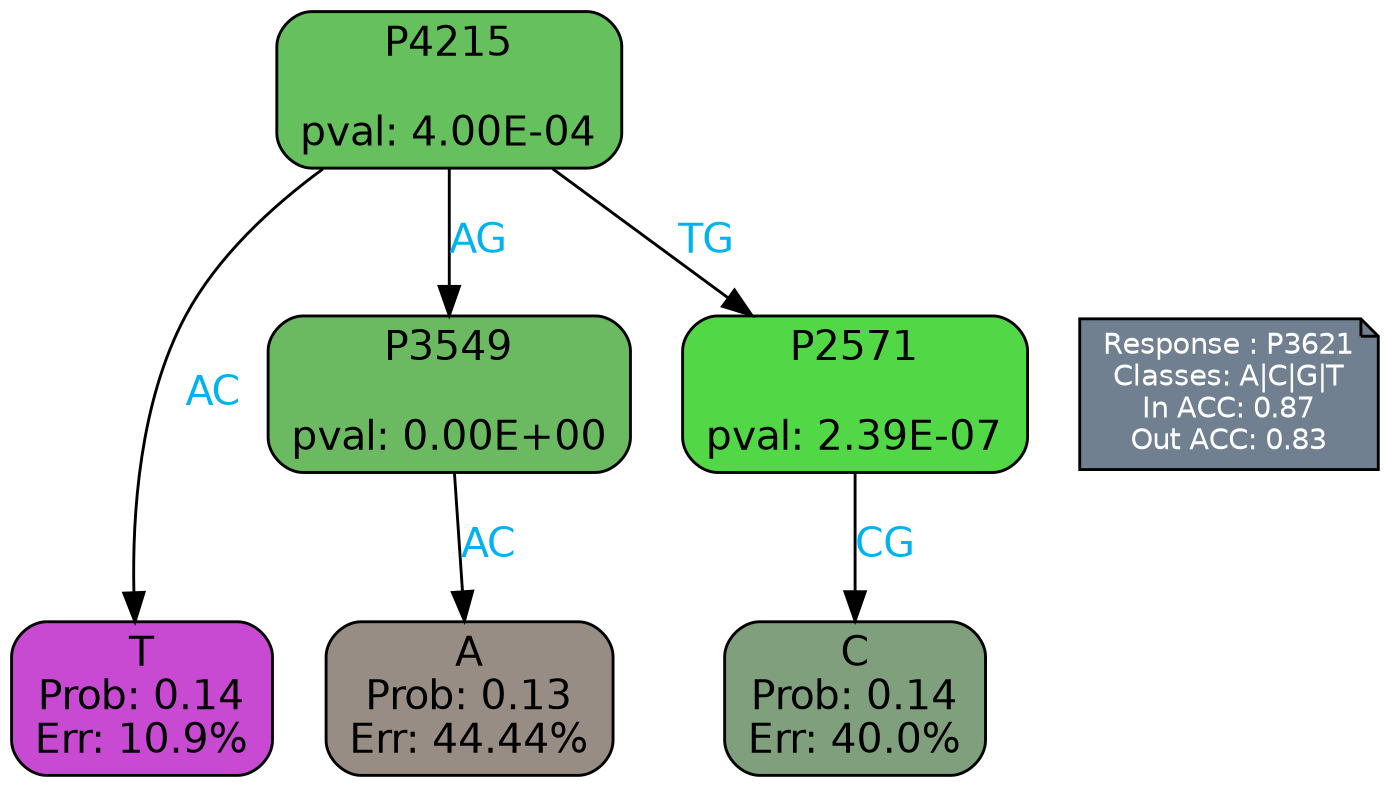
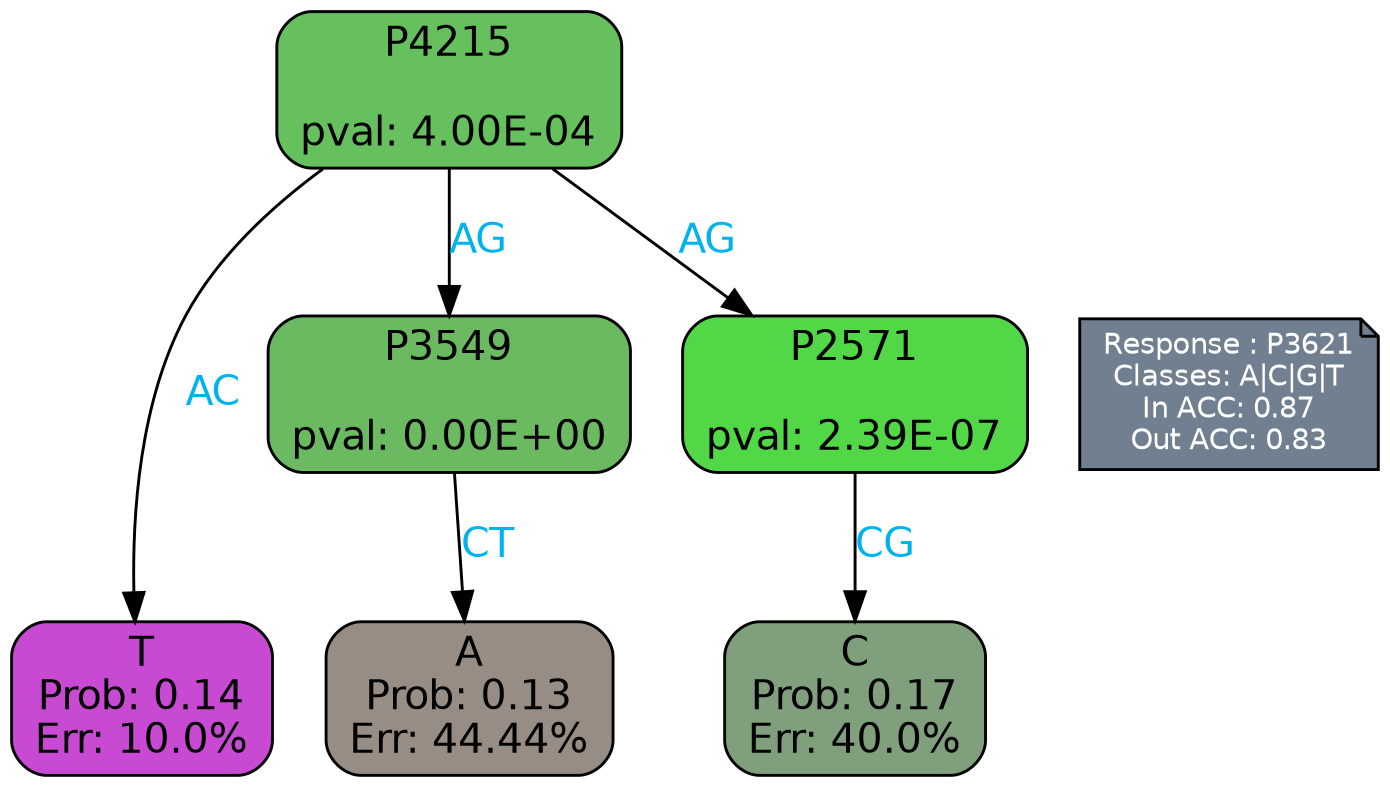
  digraph {
    ranksep=equally
    splines=polylines
    node [color=black fontname=helvetica shape=box style="filled, rounded"]
    edge [fontcolor=deepskyblue2 fontname=helvetica]
-   n1 [fillcolor="#c84ad3" label="T\nProb: 0.14\nErr: 10.9%"]
-   n2 [fillcolor="#80a07d" label="C\nProb: 0.14\nErr: 40.0%"]
+   n1 [fillcolor="#c84ad3" label="T\nProb: 0.14\nErr: 10.0%"]
+   n2 [fillcolor="#80a07d" label="C\nProb: 0.17\nErr: 40.0%"]
    n3 [fillcolor="#988d85" label="A\nProb: 0.13\nErr: 44.44%"]
    n4 [align=left fillcolor=slategray fontcolor=white fontsize=10 label="Response : P3621\nClasses: A|C|G|T\nIn ACC: 0.87\nOut ACC: 0.83\n" shape=note style=filled]
    n5 [fillcolor="#6bba62" label="P3549\n\npval: 0.00E+00"]
    n6 [fillcolor="#65c05d" label="P4215\n\npval: 4.00E-04"]
    n7 [fillcolor="#52d746" label="P2571\n\npval: 2.39E-07"]
    subgraph sub_1 {
      rank=same
      n1
      n2
      n3
    }
    subgraph sub_2 {
      rank=same
      n4
      n5
    }
-   n5 -> n3 [label=AC]
+   n5 -> n3 [label=CT]
    n6 -> n1 [label=AC]
    n6 -> n5 [label=AG]
-   n6 -> n7 [label=TG]
+   n6 -> n7 [label=AG]
    n7 -> n2 [label=CG]
  }
